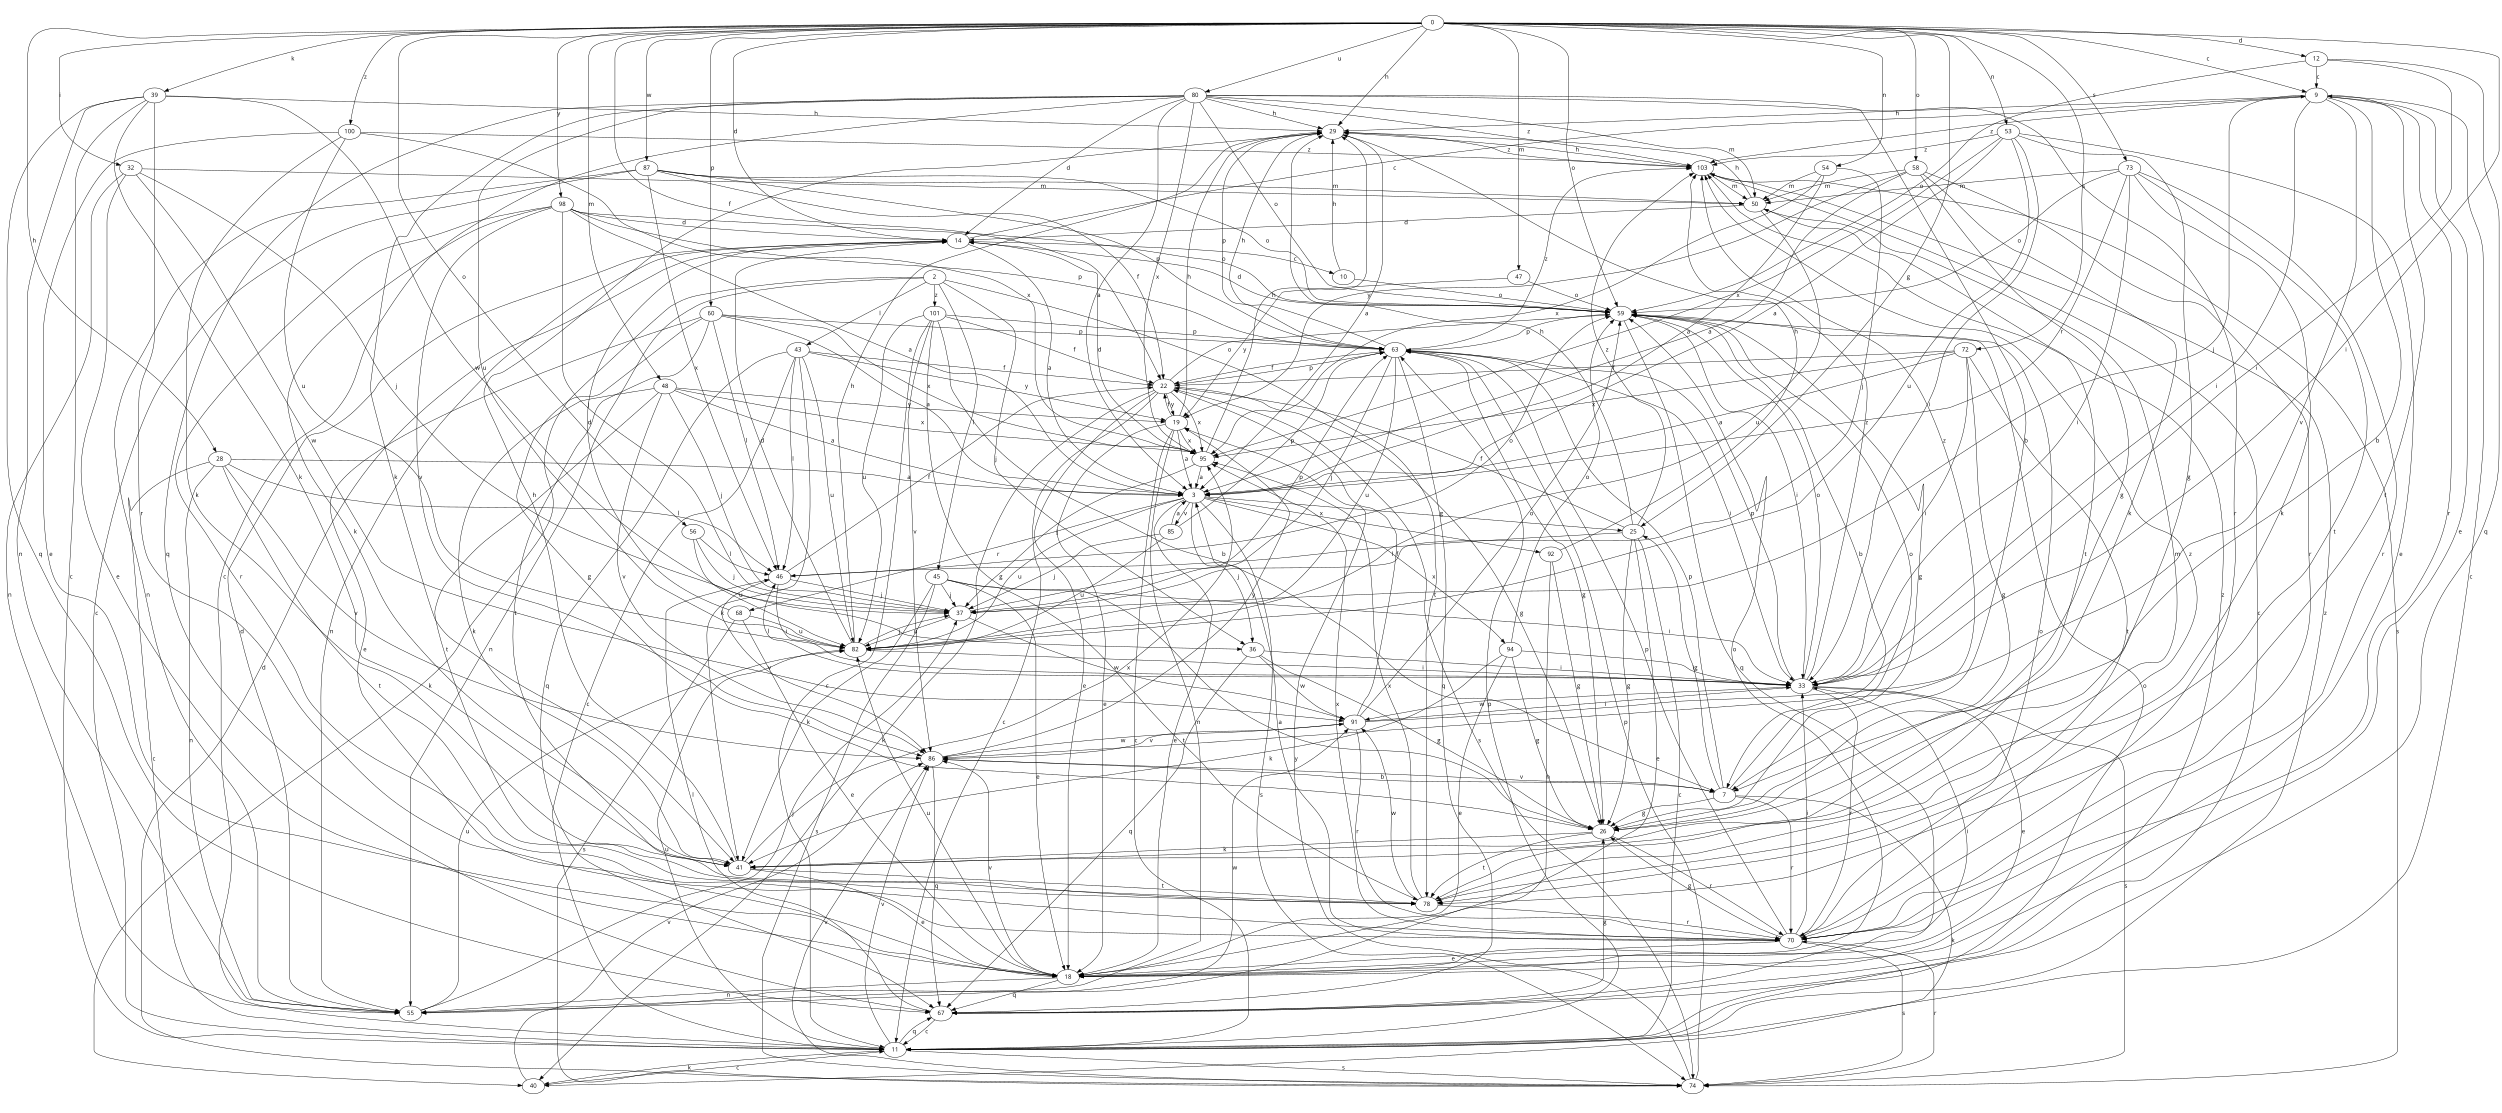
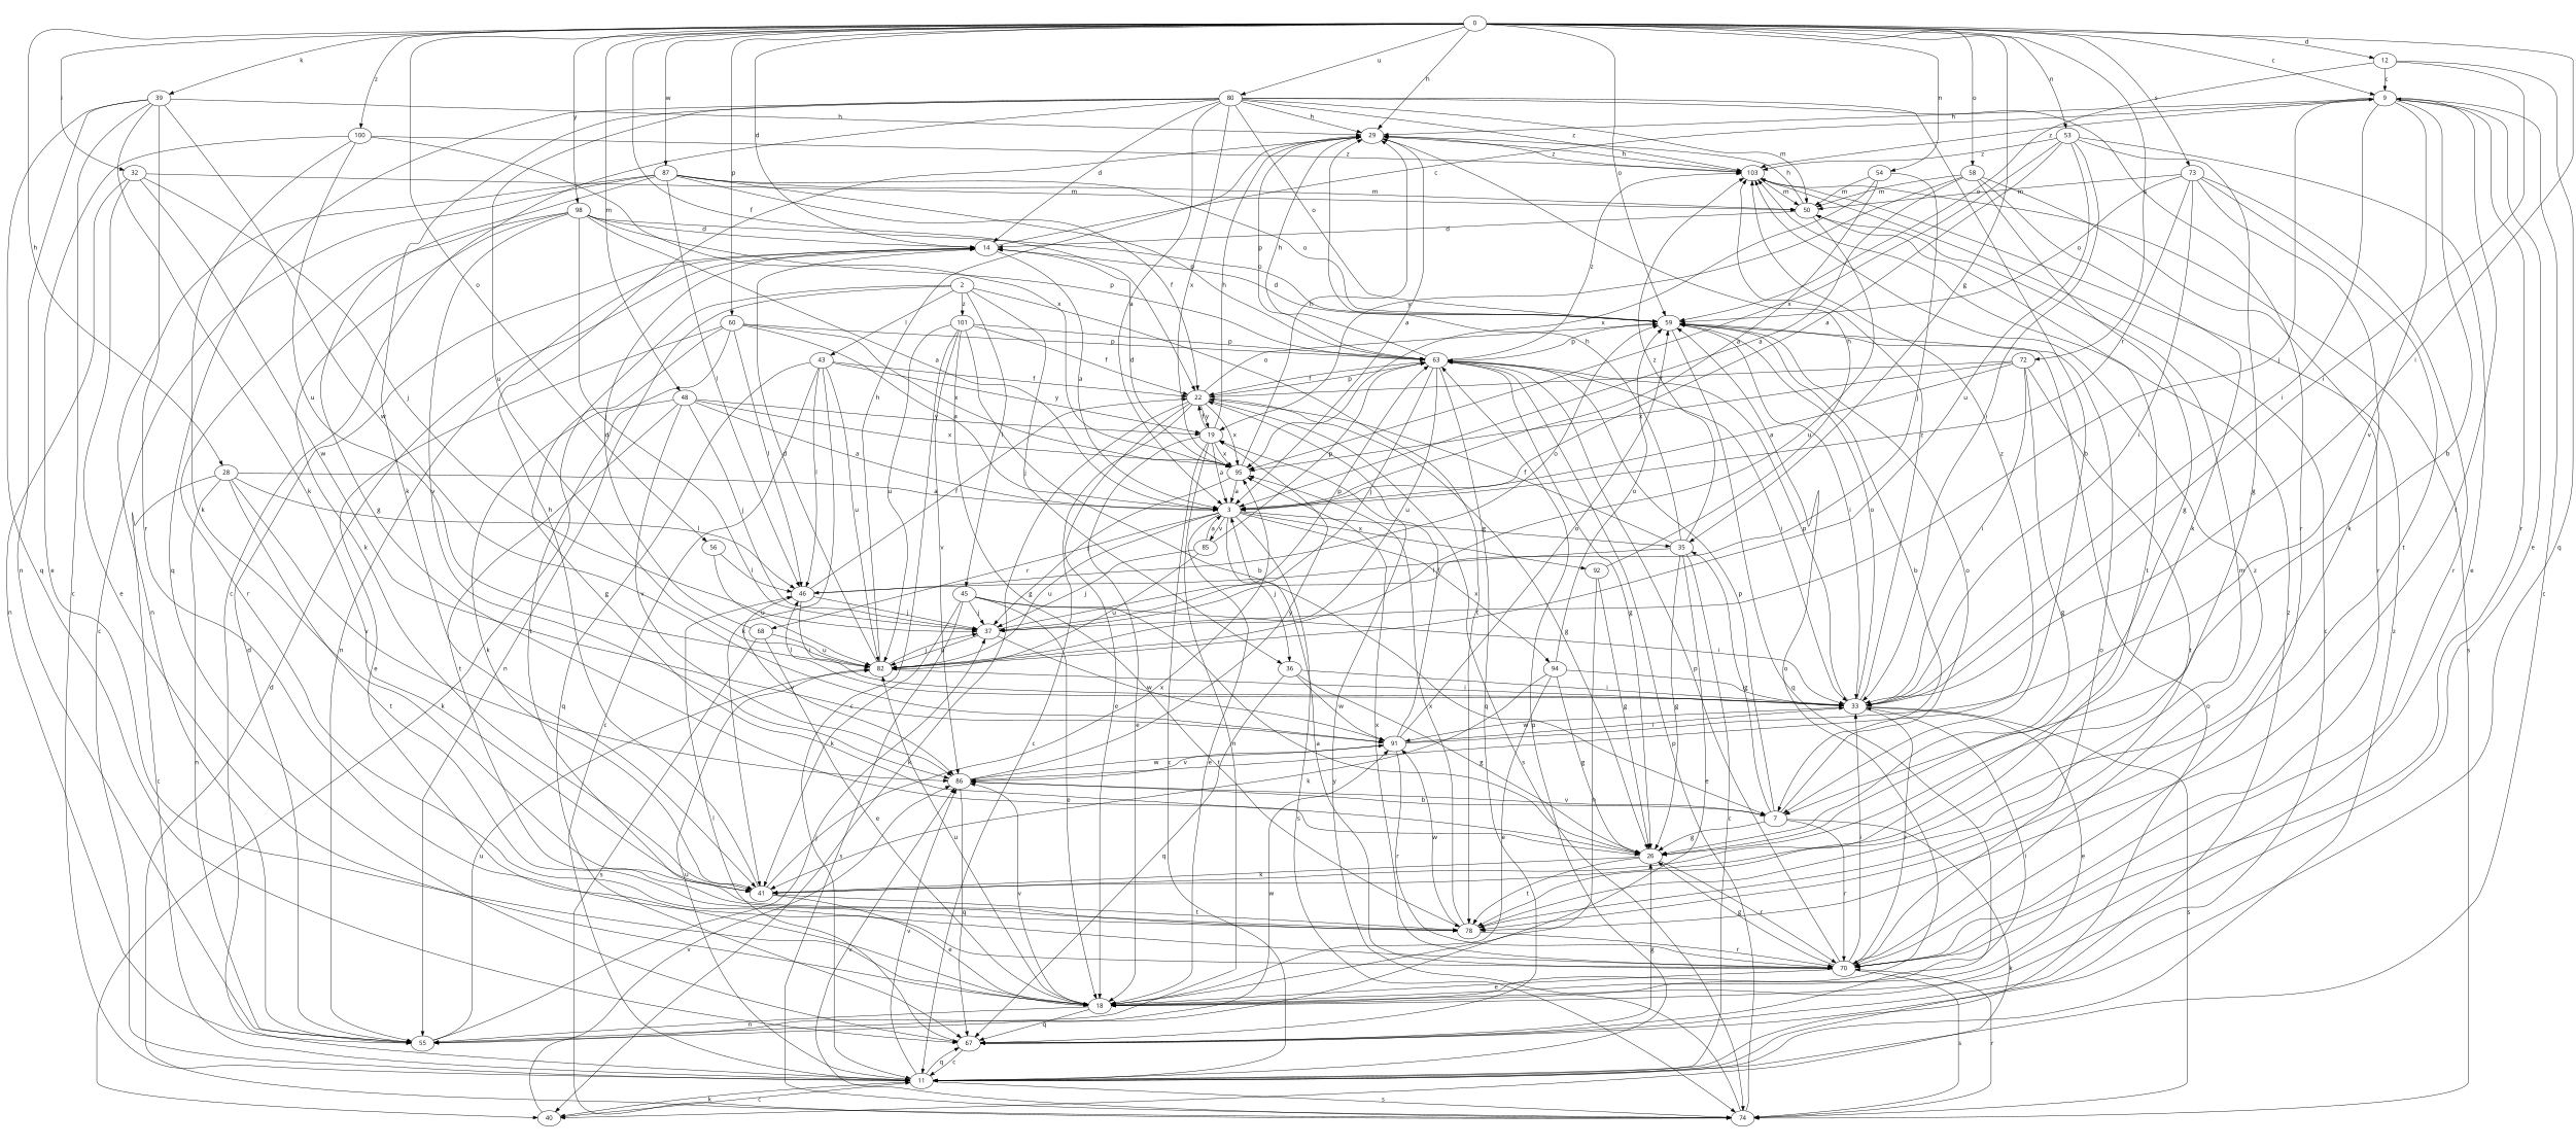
  strict digraph {
    fontname="Open Sans"
    node [fontname="Open Sans"]
    edge [fontname="Open Sans"]
    0
    9
    12
    14
    22
-   25
+   25 [label=35]
    28
    29
    32
    33
    39
-   47
    48
    53
    54
    56
    58
    59
    60
    72
    73
    80
    87
    98
    100
    78
    18
    7
    70
    86
    37
    103
    67
    55
    3
-   10
    40
    74
    26
    63
    11
    95
    n43 [label=19]
    46
    50
    91
    41
    82
    2
    36
    43
    45
    101
    68
    85
    92
    94
    0 -> 9 [label=c]
    0 -> 12 [label=d]
    0 -> 14 [label=d]
    0 -> 22 [label=f]
    0 -> 25 [label=g]
    0 -> 28 [label=h]
    0 -> 29 [label=h]
    0 -> 32 [label=i]
    0 -> 33 [label=i]
    0 -> 39 [label=k]
-   0 -> 47 [label=m]
    0 -> 48 [label=m]
    0 -> 53 [label=n]
    0 -> 54 [label=n]
    0 -> 56 [label=o]
    0 -> 58 [label=o]
    0 -> 59 [label=o]
    0 -> 60 [label=p]
    0 -> 72 [label=s]
    0 -> 73 [label=s]
    0 -> 80 [label=u]
    0 -> 87 [label=w]
    0 -> 98 [label=y]
    0 -> 100 [label=z]
    9 -> 29 [label=h]
    9 -> 33 [label=i]
    9 -> 78 [label=t]
    9 -> 18 [label=e]
    9 -> 7 [label=b]
    9 -> 70 [label=r]
    9 -> 86 [label=v]
    9 -> 37 [label=j]
    9 -> 103 [label=z]
    12 -> 9 [label=c]
    12 -> 33 [label=i]
    12 -> 59 [label=o]
    12 -> 67 [label=q]
    14 -> 9 [label=c]
    14 -> 55 [label=n]
    14 -> 3 [label=a]
-   14 -> 10 [label=c]
    22 -> 59 [label=o]
    22 -> 18 [label=e]
    22 -> 40 [label=k]
    22 -> 74 [label=s]
    22 -> 26 [label=g]
    22 -> 63 [label=p]
    22 -> 11 [label=c]
    22 -> 95 [label=x]
    22 -> n43 [label=y]
    25 -> 22 [label=f]
    25 -> 29 [label=h]
    25 -> 18 [label=e]
    25 -> 103 [label=z]
    25 -> 26 [label=g]
    25 -> 11 [label=c]
    25 -> 46 [label=l]
    28 -> 78 [label=t]
    28 -> 86 [label=v]
    28 -> 55 [label=n]
    28 -> 3 [label=a]
    28 -> 11 [label=c]
    28 -> 46 [label=l]
    29 -> 103 [label=z]
    29 -> 3 [label=a]
    29 -> 63 [label=p]
    32 -> 18 [label=e]
    32 -> 37 [label=j]
    32 -> 55 [label=n]
    32 -> 50 [label=m]
    32 -> 91 [label=w]
    33 -> 59 [label=o]
    33 -> 18 [label=e]
    33 -> 70 [label=r]
    33 -> 103 [label=z]
    33 -> 74 [label=s]
    33 -> 63 [label=p]
    33 -> 46 [label=l]
    33 -> 91 [label=w]
    39 -> 29 [label=h]
    39 -> 70 [label=r]
    39 -> 67 [label=q]
    39 -> 55 [label=n]
    39 -> 11 [label=c]
-   39 -> 36 [label=w]
+   39 -> 91 [label=w]
    39 -> 41 [label=k]
-   47 -> 59 [label=o]
-   47 -> n43 [label=y]
    48 -> 78 [label=t]
    48 -> 86 [label=v]
    48 -> 37 [label=j]
    48 -> 3 [label=a]
    48 -> 95 [label=x]
    48 -> n43 [label=y]
    48 -> 41 [label=k]
    53 -> 33 [label=i]
    53 -> 18 [label=e]
    53 -> 103 [label=z]
    53 -> 3 [label=a]
    53 -> 26 [label=g]
    53 -> 95 [label=x]
    53 -> 82 [label=u]
    54 -> 37 [label=j]
    54 -> 3 [label=a]
    54 -> 95 [label=x]
    54 -> 50 [label=m]
-   56 -> 37 [label=j]
    56 -> 46 [label=l]
    56 -> 82 [label=u]
    58 -> 70 [label=r]
    58 -> 3 [label=a]
    58 -> 26 [label=g]
    58 -> n43 [label=y]
    58 -> 50 [label=m]
    58 -> 41 [label=k]
    59 -> 14 [label=d]
    59 -> 33 [label=i]
    59 -> 7 [label=b]
    59 -> 67 [label=q]
    59 -> 63 [label=p]
    60 -> 78 [label=t]
    60 -> 18 [label=e]
    60 -> 3 [label=a]
    60 -> 26 [label=g]
    60 -> 63 [label=p]
    60 -> 95 [label=x]
    60 -> 46 [label=l]
    72 -> 22 [label=f]
    72 -> 33 [label=i]
    72 -> 78 [label=t]
    72 -> 3 [label=a]
    72 -> 26 [label=g]
    72 -> 95 [label=x]
    73 -> 33 [label=i]
    73 -> 59 [label=o]
    73 -> 78 [label=t]
    73 -> 70 [label=r]
    73 -> 3 [label=r]
    73 -> 50 [label=m]
    73 -> 41 [label=k]
    80 -> 14 [label=d]
    80 -> 29 [label=h]
    80 -> 59 [label=o]
    80 -> 7 [label=b]
    80 -> 70 [label=r]
    80 -> 103 [label=z]
    80 -> 67 [label=q]
    80 -> 3 [label=a]
    80 -> 11 [label=c]
    80 -> 95 [label=x]
    80 -> 50 [label=m]
    80 -> 41 [label=k]
    80 -> 82 [label=u]
    87 -> 22 [label=f]
    87 -> 59 [label=o]
    87 -> 55 [label=n]
-   59 -> 26 [label=g]
+   87 -> 26 [label=g]
    87 -> 63 [label=p]
    87 -> 11 [label=c]
-   87 -> 46 [label=x]
+   87 -> 46 [label=l]
    87 -> 50 [label=m]
    98 -> 14 [label=d]
    98 -> 59 [label=o]
    98 -> 70 [label=r]
    98 -> 86 [label=v]
    98 -> 37 [label=j]
    98 -> 3 [label=a]
    98 -> 63 [label=p]
    98 -> 41 [label=k]
    100 -> 18 [label=e]
    100 -> 103 [label=z]
    100 -> 95 [label=x]
    100 -> 41 [label=k]
    100 -> 82 [label=u]
    78 -> 70 [label=r]
    78 -> 95 [label=x]
    78 -> 50 [label=m]
    78 -> 91 [label=w]
    18 -> 33 [label=i]
    18 -> 59 [label=o]
    18 -> 86 [label=v]
    18 -> 67 [label=q]
    18 -> 55 [label=n]
    18 -> 82 [label=u]
    7 -> 25 [label=g]
    7 -> 59 [label=o]
    7 -> 70 [label=r]
    7 -> 86 [label=v]
    7 -> 40 [label=k]
    7 -> 26 [label=g]
    7 -> 63 [label=p]
    70 -> 33 [label=i]
    70 -> 59 [label=o]
    70 -> 18 [label=e]
    70 -> 103 [label=z]
    70 -> 3 [label=a]
    70 -> 74 [label=s]
    70 -> 26 [label=g]
    70 -> 63 [label=p]
    70 -> 95 [label=x]
    86 -> 7 [label=b]
    86 -> 67 [label=q]
    86 -> n43 [label=y]
    86 -> 91 [label=w]
    37 -> 63 [label=p]
    37 -> 91 [label=w]
    37 -> 82 [label=u]
    103 -> 29 [label=h]
    103 -> 74 [label=s]
    103 -> 11 [label=c]
    103 -> 50 [label=m]
    67 -> 103 [label=z]
    67 -> 26 [label=g]
    67 -> 11 [label=c]
    67 -> 46 [label=l]
    55 -> 14 [label=d]
    55 -> 37 [label=j]
    55 -> 91 [label=w]
    55 -> 82 [label=u]
    3 -> 25 [label=g]
    3 -> 18 [label=e]
    3 -> 74 [label=s]
    3 -> 82 [label=u]
    3 -> 36 [label=j]
    3 -> 68 [label=r]
    3 -> 85 [label=v]
    3 -> 92 [label=x]
    3 -> 94 [label=x]
-   10 -> 29 [label=h]
-   10 -> 59 [label=o]
    40 -> 86 [label=v]
    40 -> 11 [label=c]
    74 -> 14 [label=d]
    74 -> 70 [label=r]
    74 -> 86 [label=v]
    74 -> 63 [label=p]
    74 -> n43 [label=y]
    26 -> 78 [label=t]
    26 -> 70 [label=r]
    26 -> 41 [label=k]
    63 -> 22 [label=f]
    63 -> 29 [label=h]
    63 -> 33 [label=i]
    63 -> 37 [label=j]
    63 -> 103 [label=z]
    63 -> 67 [label=q]
    63 -> 26 [label=g]
    63 -> 82 [label=u]
    11 -> 9 [label=c]
    11 -> 59 [label=o]
    11 -> 86 [label=v]
    11 -> 103 [label=z]
    11 -> 67 [label=q]
    11 -> 40 [label=k]
    11 -> 74 [label=s]
    11 -> 63 [label=p]
    11 -> 82 [label=u]
    95 -> 14 [label=d]
    95 -> 29 [label=h]
    95 -> 37 [label=j]
    95 -> 3 [label=a]
    n43 -> 22 [label=f]
    n43 -> 29 [label=h]
    n43 -> 18 [label=e]
    n43 -> 55 [label=n]
    n43 -> 3 [label=a]
    n43 -> 11 [label=c]
    n43 -> 95 [label=x]
    46 -> 22 [label=f]
    46 -> 33 [label=i]
    46 -> 59 [label=o]
    46 -> 86 [label=v]
    46 -> 37 [label=j]
    50 -> 14 [label=d]
    50 -> 29 [label=h]
    50 -> 78 [label=t]
    50 -> 82 [label=u]
    91 -> 22 [label=f]
    91 -> 33 [label=i]
    91 -> 59 [label=o]
    91 -> 70 [label=r]
    91 -> 86 [label=v]
    91 -> 103 [label=z]
    41 -> 29 [label=h]
    41 -> 78 [label=t]
    41 -> 18 [label=e]
    41 -> 95 [label=x]
    82 -> 14 [label=d]
    82 -> 29 [label=h]
    82 -> 33 [label=i]
    82 -> 37 [label=j]
    2 -> 78 [label=t]
    2 -> 55 [label=n]
    2 -> 40 [label=k]
    2 -> 36 [label=j]
    2 -> 43 [label=l]
    2 -> 45 [label=l]
    2 -> 101 [label=z]
    36 -> 33 [label=i]
    36 -> 67 [label=q]
    36 -> 26 [label=g]
    36 -> 91 [label=w]
    43 -> 22 [label=f]
    43 -> 67 [label=q]
    43 -> 11 [label=c]
    43 -> n43 [label=y]
    43 -> 46 [label=l]
    43 -> 41 [label=k]
    43 -> 82 [label=u]
    45 -> 33 [label=i]
    45 -> 78 [label=t]
    45 -> 18 [label=e]
    45 -> 37 [label=j]
    45 -> 74 [label=s]
    45 -> 41 [label=k]
    101 -> 22 [label=f]
    101 -> 7 [label=b]
    101 -> 86 [label=v]
    101 -> 26 [label=g]
    101 -> 63 [label=p]
    101 -> 11 [label=c]
    101 -> 82 [label=u]
    68 -> 14 [label=d]
    68 -> 18 [label=e]
    68 -> 74 [label=s]
    68 -> 82 [label=u]
    85 -> 37 [label=j]
    85 -> 3 [label=a]
    85 -> 63 [label=p]
    85 -> 82 [label=u]
    92 -> 29 [label=h]
    92 -> 55 [label=n]
    92 -> 26 [label=g]
    94 -> 33 [label=i]
    94 -> 59 [label=o]
    94 -> 18 [label=e]
    94 -> 26 [label=g]
    94 -> 41 [label=k]
  }
